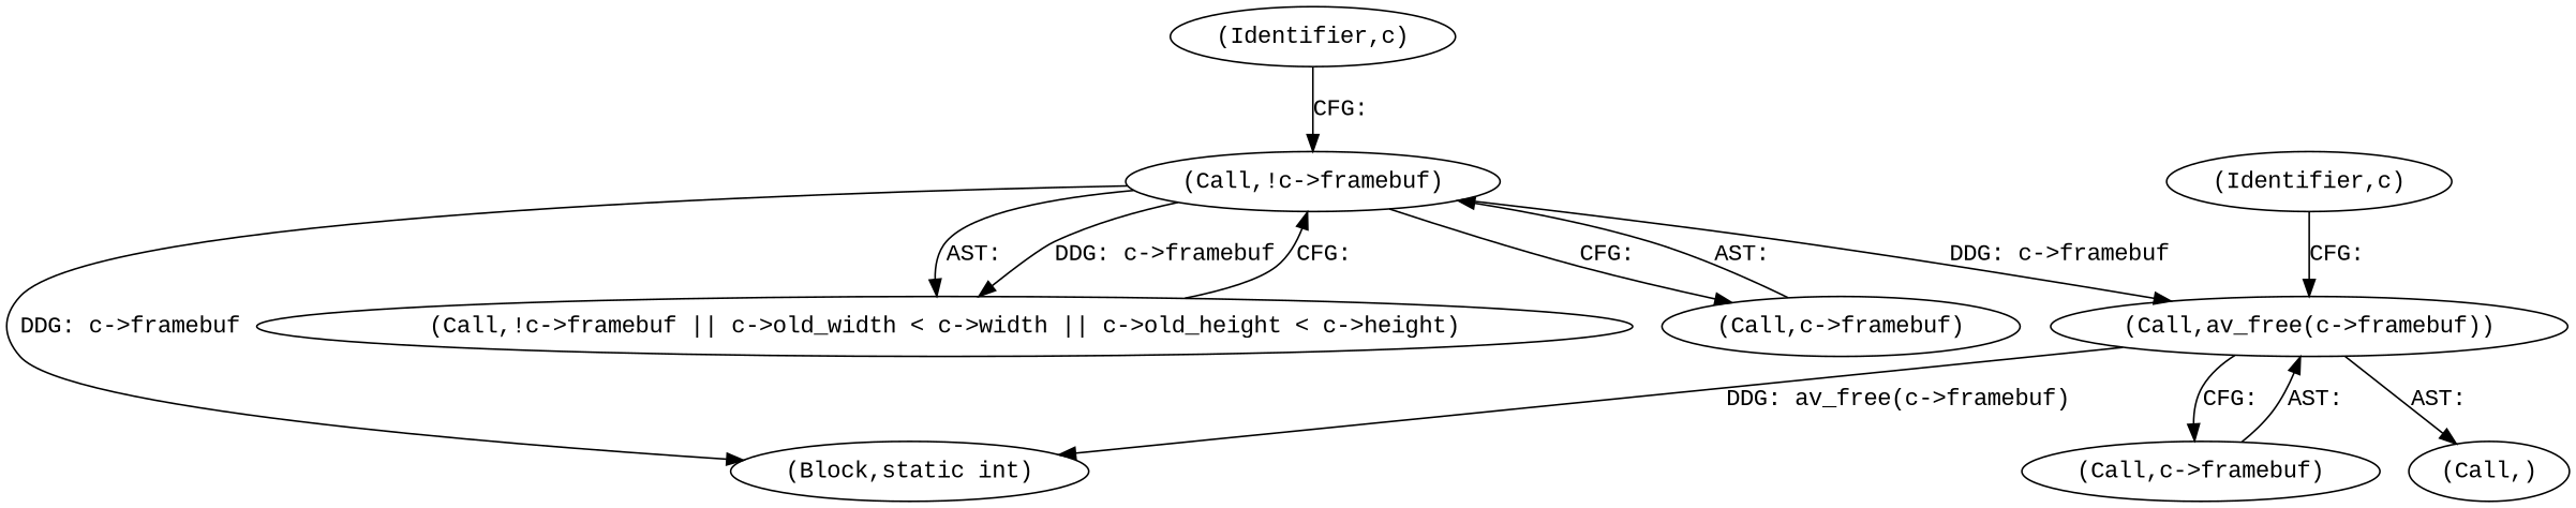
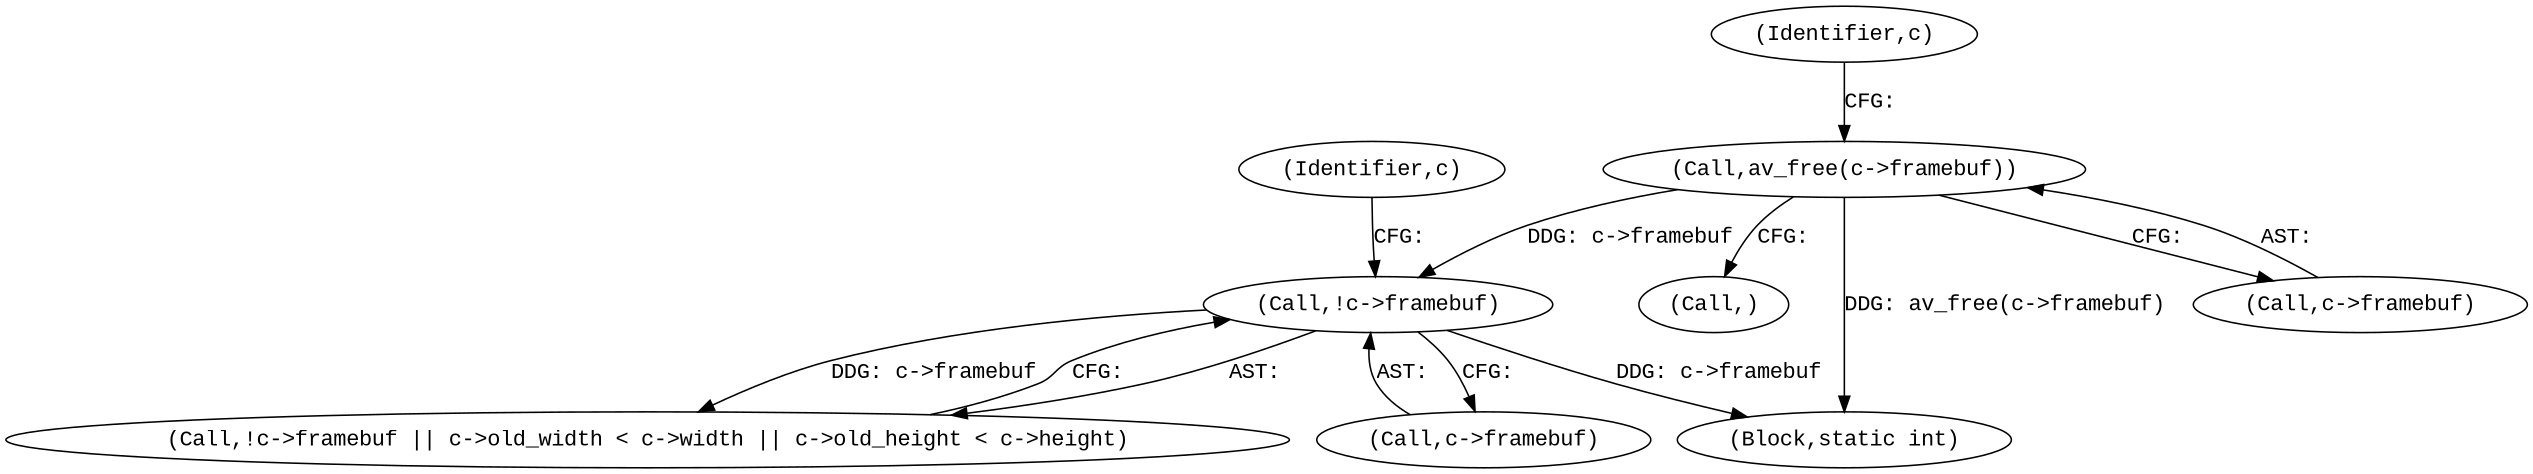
  digraph {
    fontname="Liberation Mono"
    node [fontname="Liberation Mono"]
    edge [fontname="Liberation Mono"]
    n1 [label="(Call,av_free(c->framebuf))"]
    n2 [label="(Call,)"]
    n3 [label="(Block,static int)"]
    n4 [label="(Call,c->framebuf)"]
    n5 [label="(Call,!c->framebuf)"]
    n6 [label="(Call,!c->framebuf || c->old_width < c->width || c->old_height < c->height)"]
    n7 [label="(Call,c->framebuf)"]
    n8 [label="(Identifier,c)"]
    n9 [label="(Identifier,c)"]
-   n1 -> n2 [label="AST: "]
+   n1 -> n2 [label="CFG: "]
    n1 -> n3 [label="DDG: av_free(c->framebuf)"]
    n1 -> n4 [label="CFG: "]
    n4 -> n1 [label="AST: "]
-   n5 -> n1 [label="DDG: c->framebuf"]
+   n1 -> n5 [label="DDG: c->framebuf"]
    n5 -> n3 [label="DDG: c->framebuf"]
    n5 -> n6 [label="AST: "]
    n5 -> n6 [label="DDG: c->framebuf"]
    n5 -> n7 [label="CFG: "]
    n6 -> n5 [label="CFG: "]
    n7 -> n5 [label="AST: "]
    n8 -> n1 [label="CFG: "]
    n9 -> n5 [label="CFG: "]
  }
